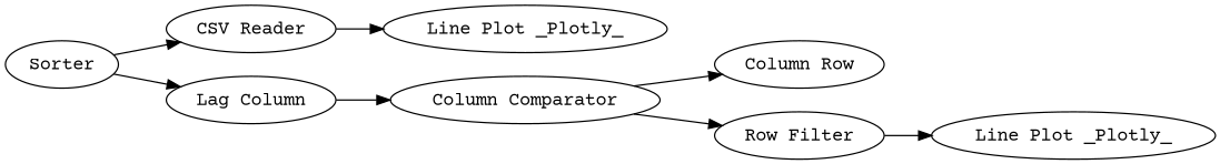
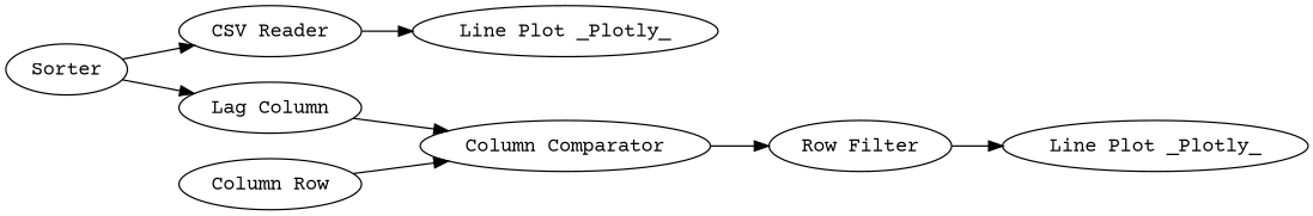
  digraph {
    fontname="Courier Prime"
    rankdir=LR
    node [fontname="Courier Prime"]
    edge [fontname="Courier Prime"]
    n1 [label="CSV Reader"]
    n2 [label="Line Plot _Plotly_"]
    n3 [label=Sorter]
    n4 [label="Lag Column"]
    n5 [label="Column Comparator"]
    n6 [label="Column Row"]
    n7 [label="Row Filter"]
    n8 [label="Line Plot _Plotly_"]
    n1 -> n2
    n3 -> n1
    n3 -> n4
    n4 -> n5
-   n5 -> n6
+   n6 -> n5
    n5 -> n7
    n7 -> n8
  }
